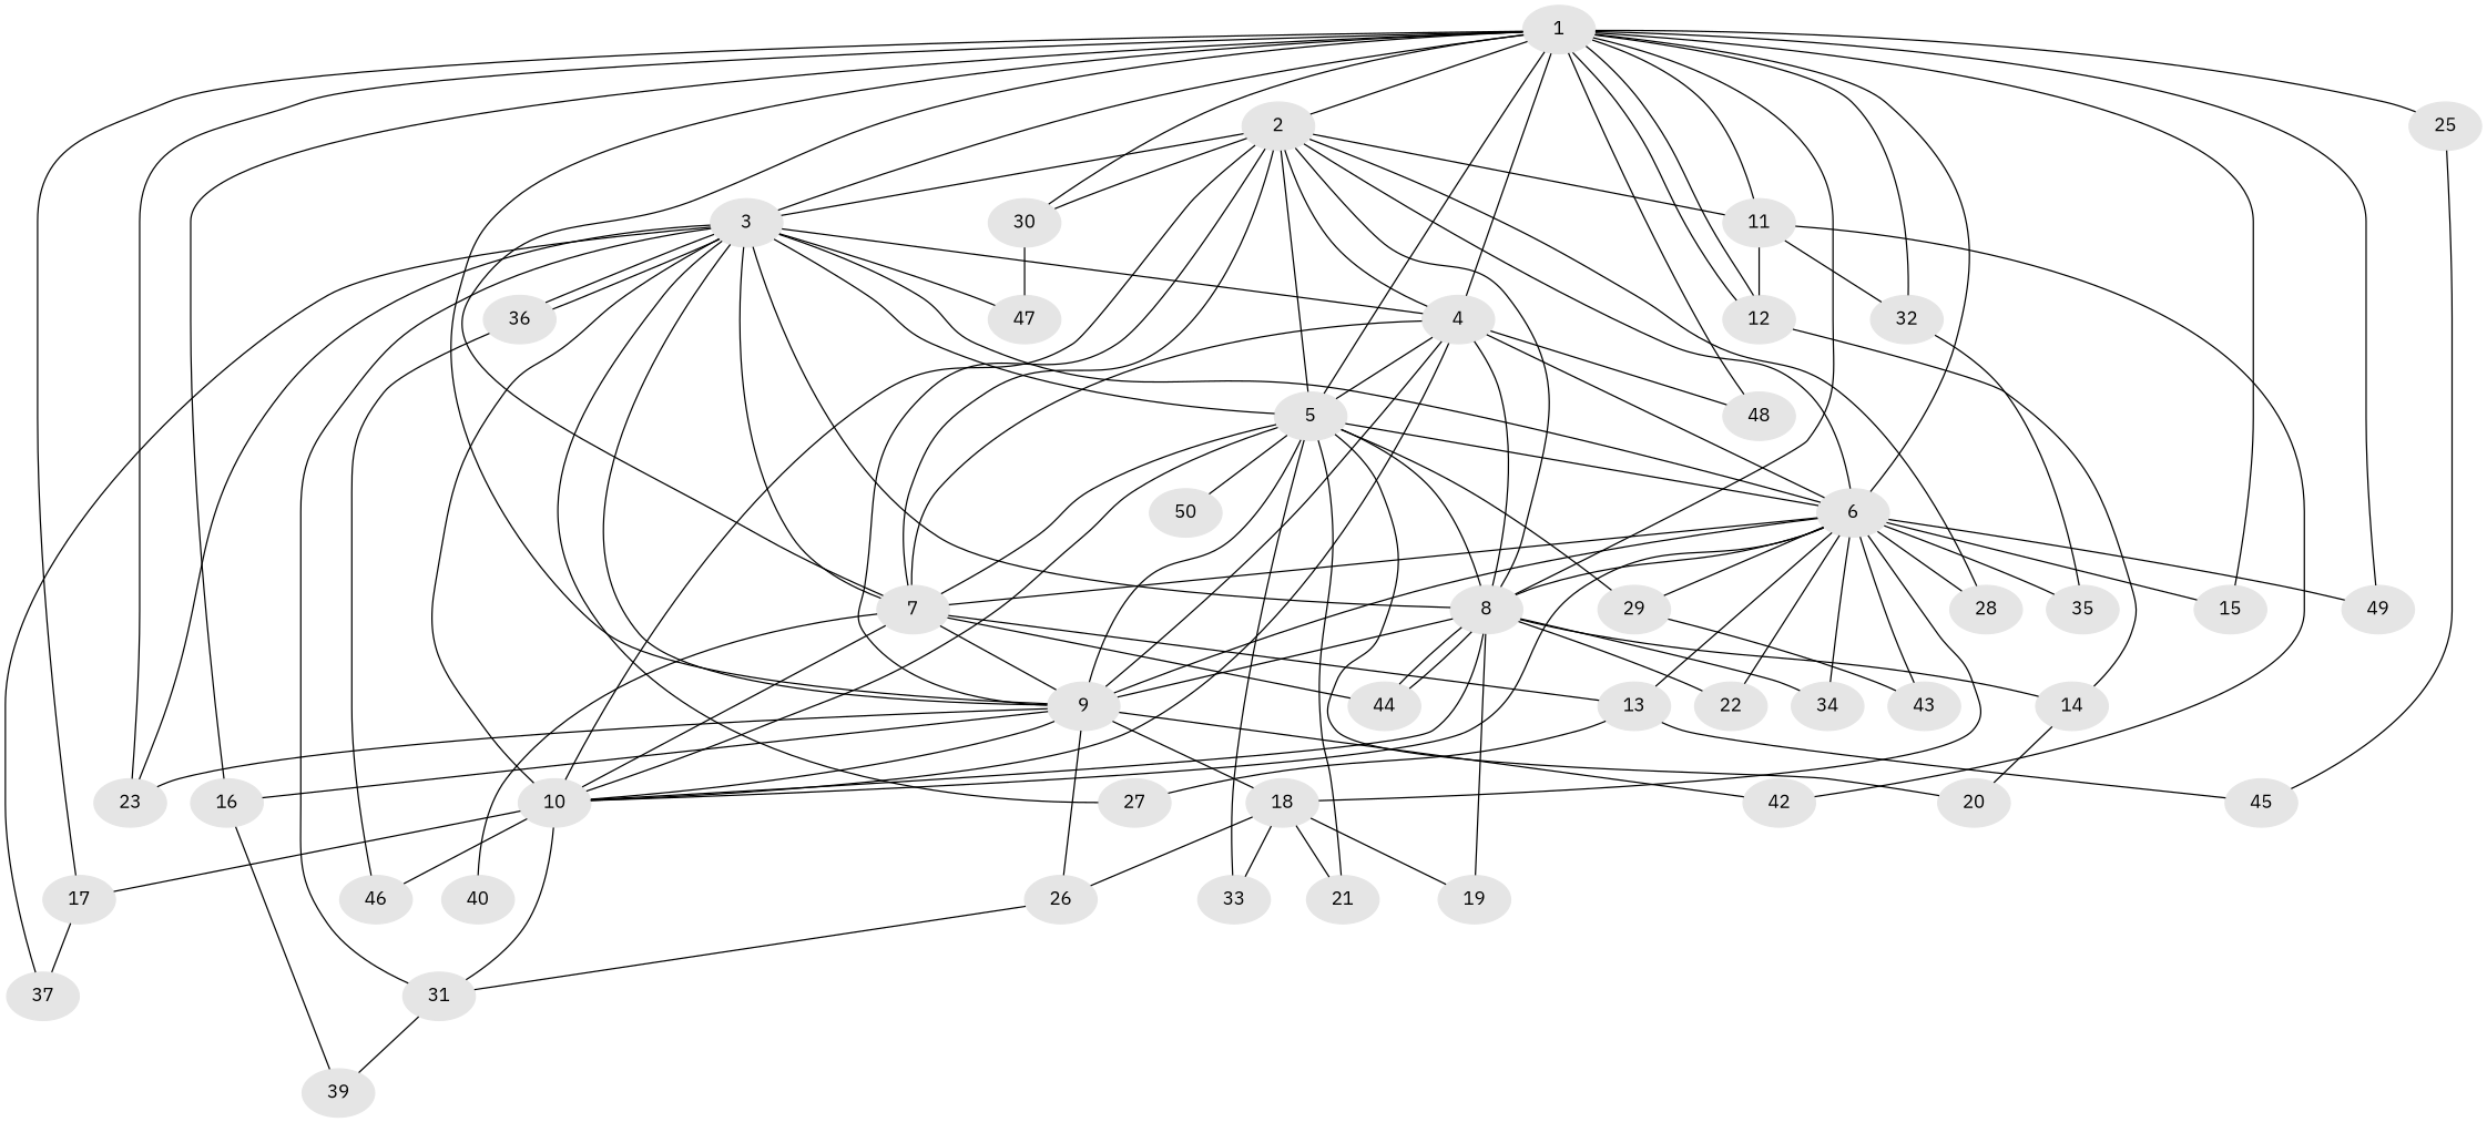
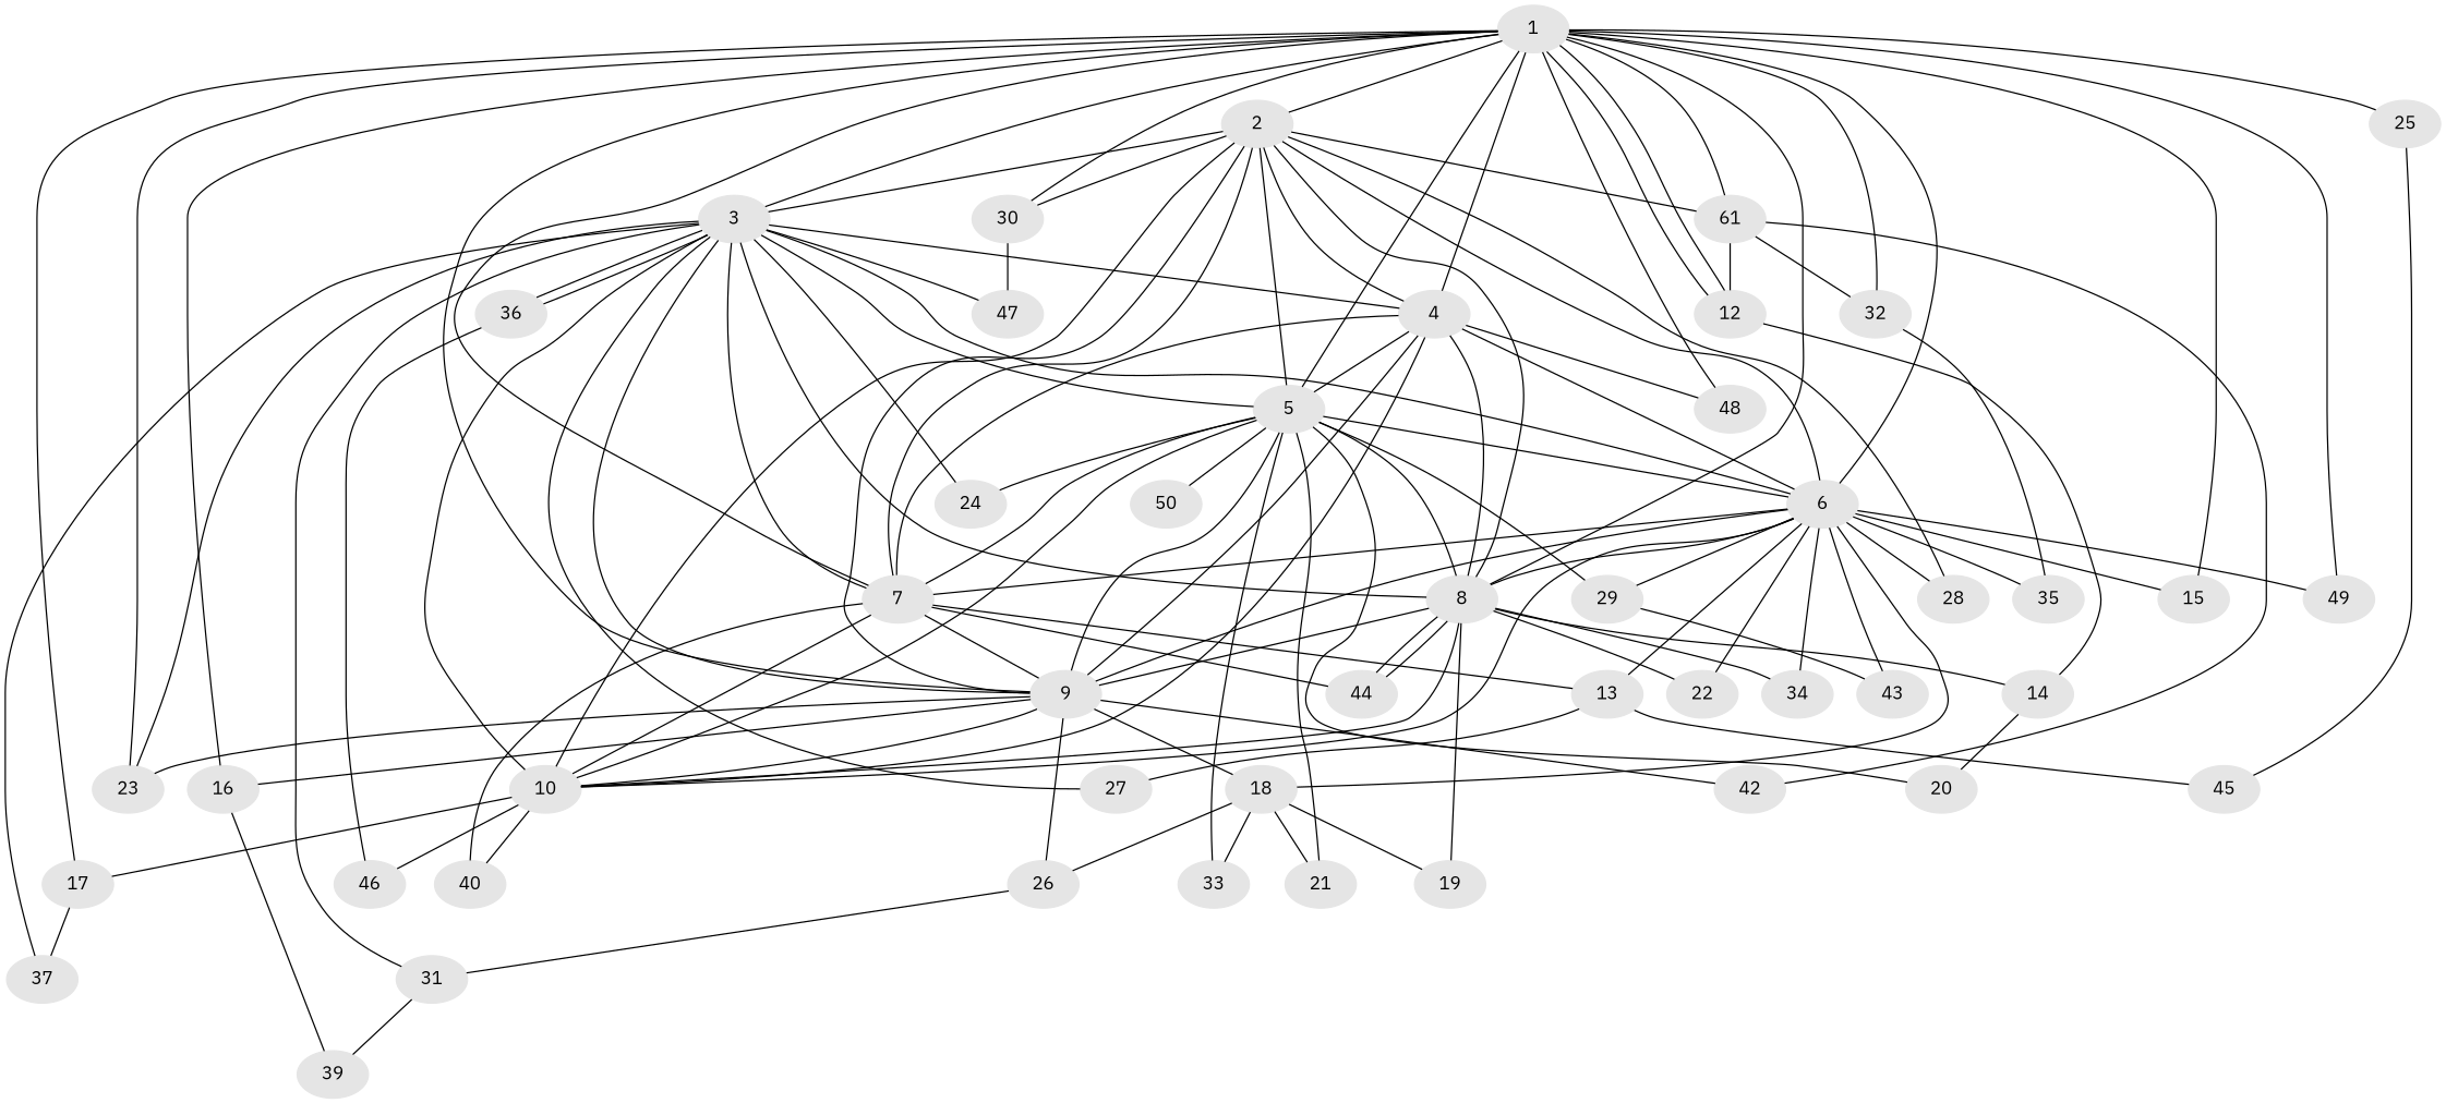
  graph {
    fontname="IBM Plex Sans"
    node [color=gray90 fontname="IBM Plex Sans" style=filled]
    edge [fontname="IBM Plex Sans"]
    1
    2
    3
    4
    5
    6
    7
    8
    9
-   11
+   11 [label=61]
    12
    15
    16
    17
    25
    30
    32
    48
    49
    23
    10
    28
+   24
    27
    31
    36
    37
    47
    20
    21
    29
    33
    50
    13
    18
    22
    34
    35
    43
    40
    44
    14
    19
    26
    42
    46
    39
    45
    1 -- 2
    1 -- 3
    1 -- 4
    1 -- 5
    1 -- 6
    1 -- 7
    1 -- 8
    1 -- 9
    1 -- 11
    1 -- 12
    1 -- 12
    1 -- 15
    1 -- 16
    1 -- 17
    1 -- 25
    1 -- 30
    1 -- 32
    1 -- 48
    1 -- 49
    1 -- 23
    2 -- 3
    2 -- 4
    2 -- 5
    2 -- 6
    2 -- 7
    2 -- 8
    2 -- 9
    2 -- 11
    2 -- 30
    2 -- 10
    2 -- 28
    3 -- 4
    3 -- 5
    3 -- 6
    3 -- 7
    3 -- 8
    3 -- 9
    3 -- 23
    3 -- 10
+   3 -- 24
    3 -- 27
    3 -- 31
    3 -- 36
    3 -- 36
    3 -- 37
    3 -- 47
    4 -- 5
    4 -- 6
    4 -- 7
    4 -- 8
    4 -- 9
    4 -- 48
    4 -- 10
    5 -- 6
    5 -- 7
    5 -- 8
    5 -- 9
    5 -- 10
+   5 -- 24
    5 -- 20
    5 -- 21
    5 -- 29
    5 -- 33
    5 -- 50
    6 -- 7
    6 -- 8
    6 -- 9
    6 -- 15
    6 -- 49
    6 -- 10
    6 -- 28
    6 -- 29
    6 -- 13
    6 -- 18
    6 -- 22
    6 -- 34
    6 -- 35
    6 -- 43
    7 -- 9
    7 -- 10
    7 -- 13
    7 -- 40
    7 -- 44
    8 -- 9
    8 -- 10
    8 -- 22
    8 -- 34
    8 -- 44
    8 -- 44
    8 -- 14
    8 -- 19
    9 -- 16
    9 -- 23
    9 -- 10
    9 -- 18
    9 -- 26
    9 -- 42
    11 -- 12
    11 -- 32
    11 -- 42
    12 -- 14
    16 -- 39
    17 -- 37
    25 -- 45
    30 -- 47
    32 -- 35
    10 -- 17
-   10 -- 31
+   10 -- 40
    10 -- 46
    31 -- 39
    36 -- 46
    29 -- 43
    13 -- 27
    13 -- 45
    18 -- 21
    18 -- 33
    18 -- 19
    18 -- 26
    14 -- 20
    26 -- 31
  }
